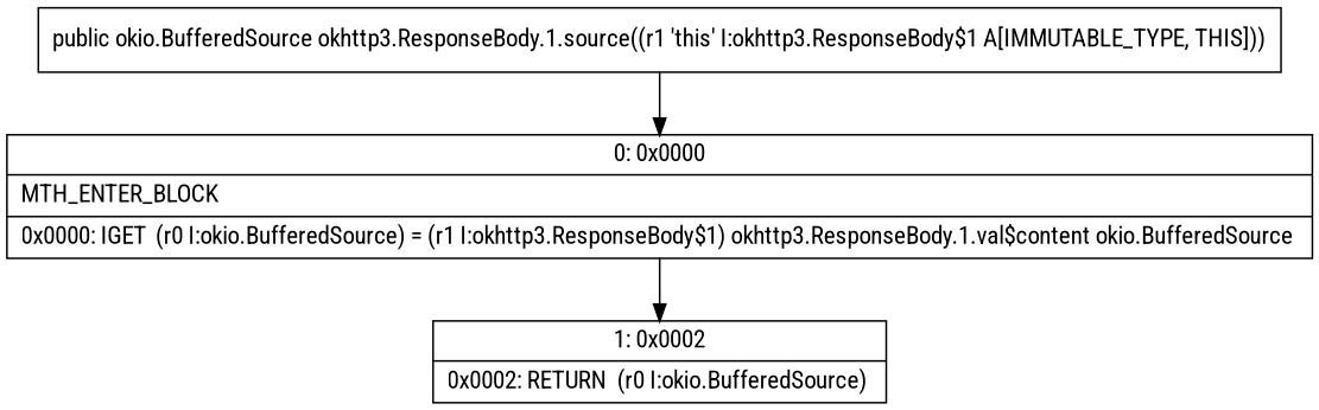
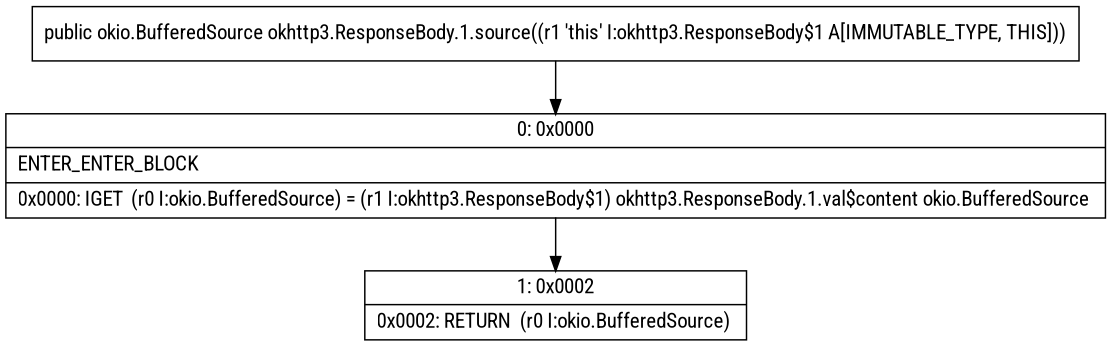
  digraph {
    fontname="Roboto Condensed"
    node [shape=record fontname="Roboto Condensed"]
    edge [fontname="Roboto Condensed"]
-   n1 [label="{0\:\ 0x0000|MTH_ENTER_BLOCK\l|0x0000: IGET  (r0 I:okio.BufferedSource) = (r1 I:okhttp3.ResponseBody$1) okhttp3.ResponseBody.1.val$content okio.BufferedSource \l}"]
+   n1 [label="{0\:\ 0x0000|ENTER_ENTER_BLOCK\l|0x0000: IGET  (r0 I:okio.BufferedSource) = (r1 I:okhttp3.ResponseBody$1) okhttp3.ResponseBody.1.val$content okio.BufferedSource \l}"]
    n2 [label="{1\:\ 0x0002|0x0002: RETURN  (r0 I:okio.BufferedSource) \l}"]
    n3 [label="{public okio.BufferedSource okhttp3.ResponseBody.1.source((r1 'this' I:okhttp3.ResponseBody$1 A[IMMUTABLE_TYPE, THIS])) }"]
    n1 -> n2
    n3 -> n1
  }
